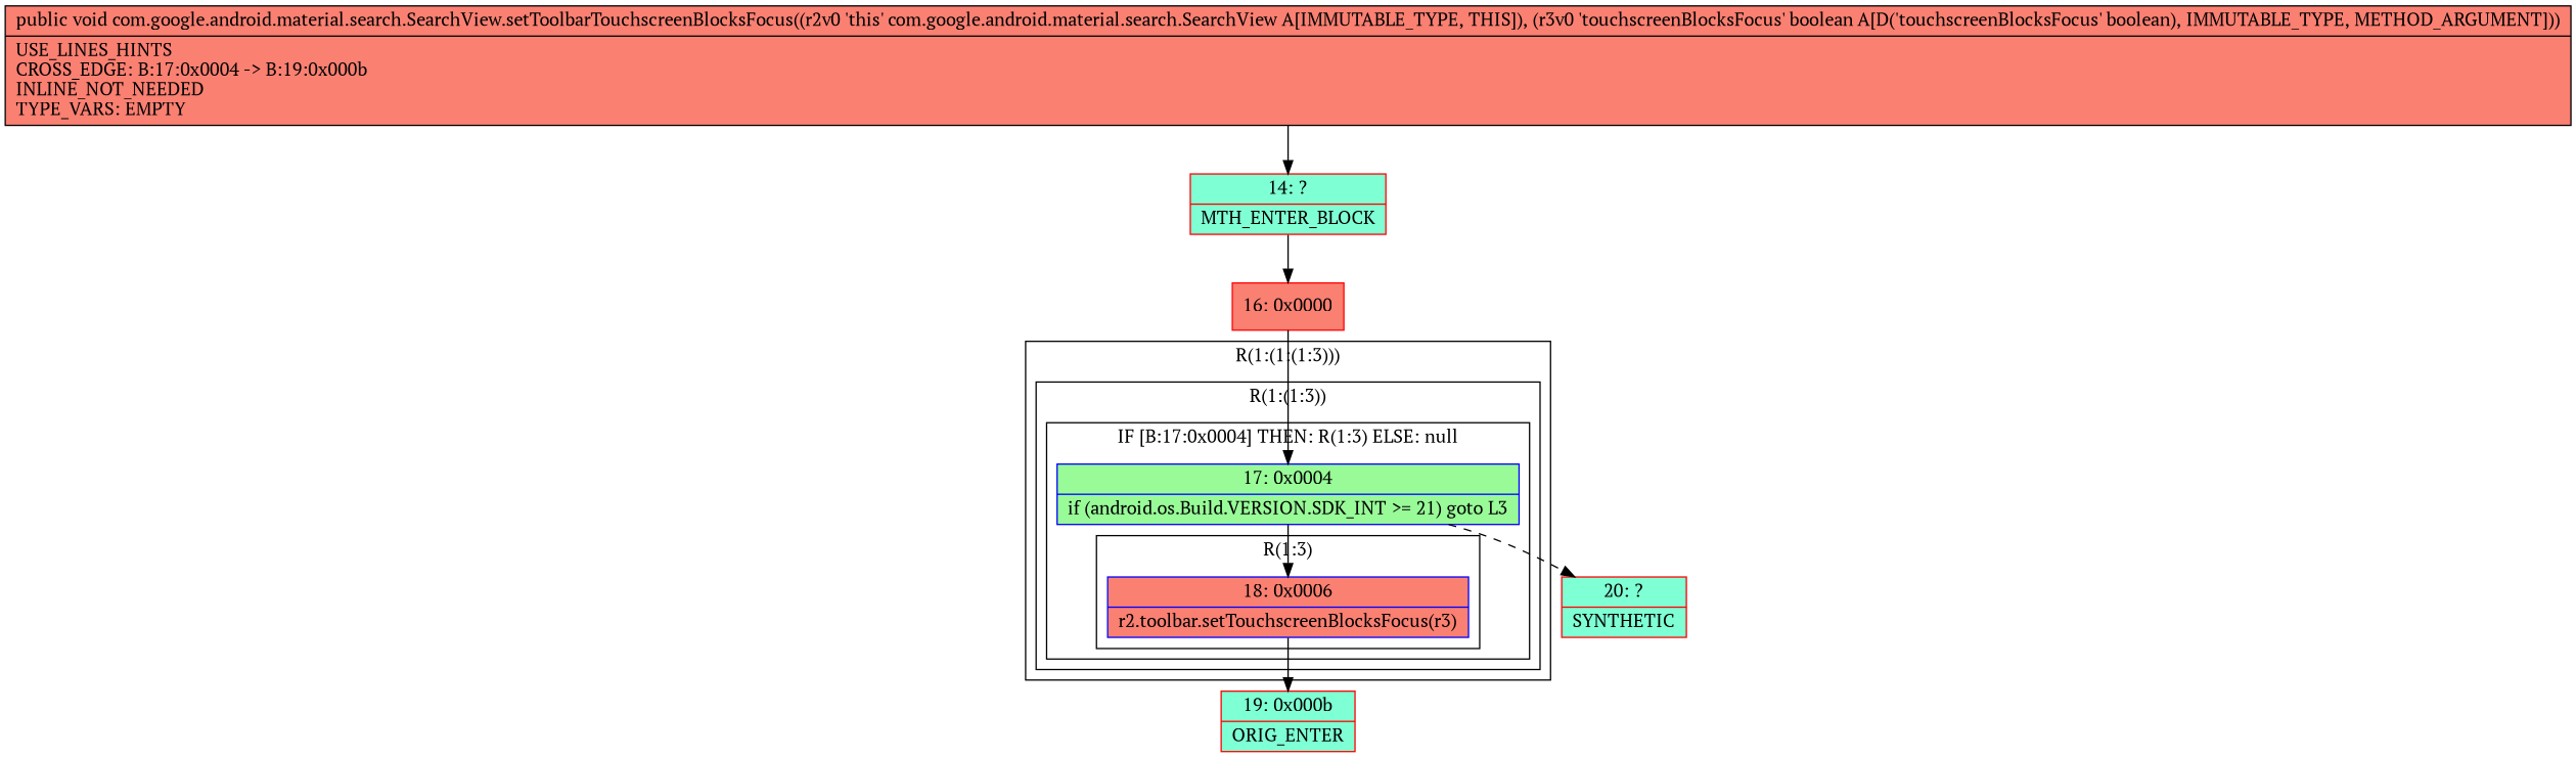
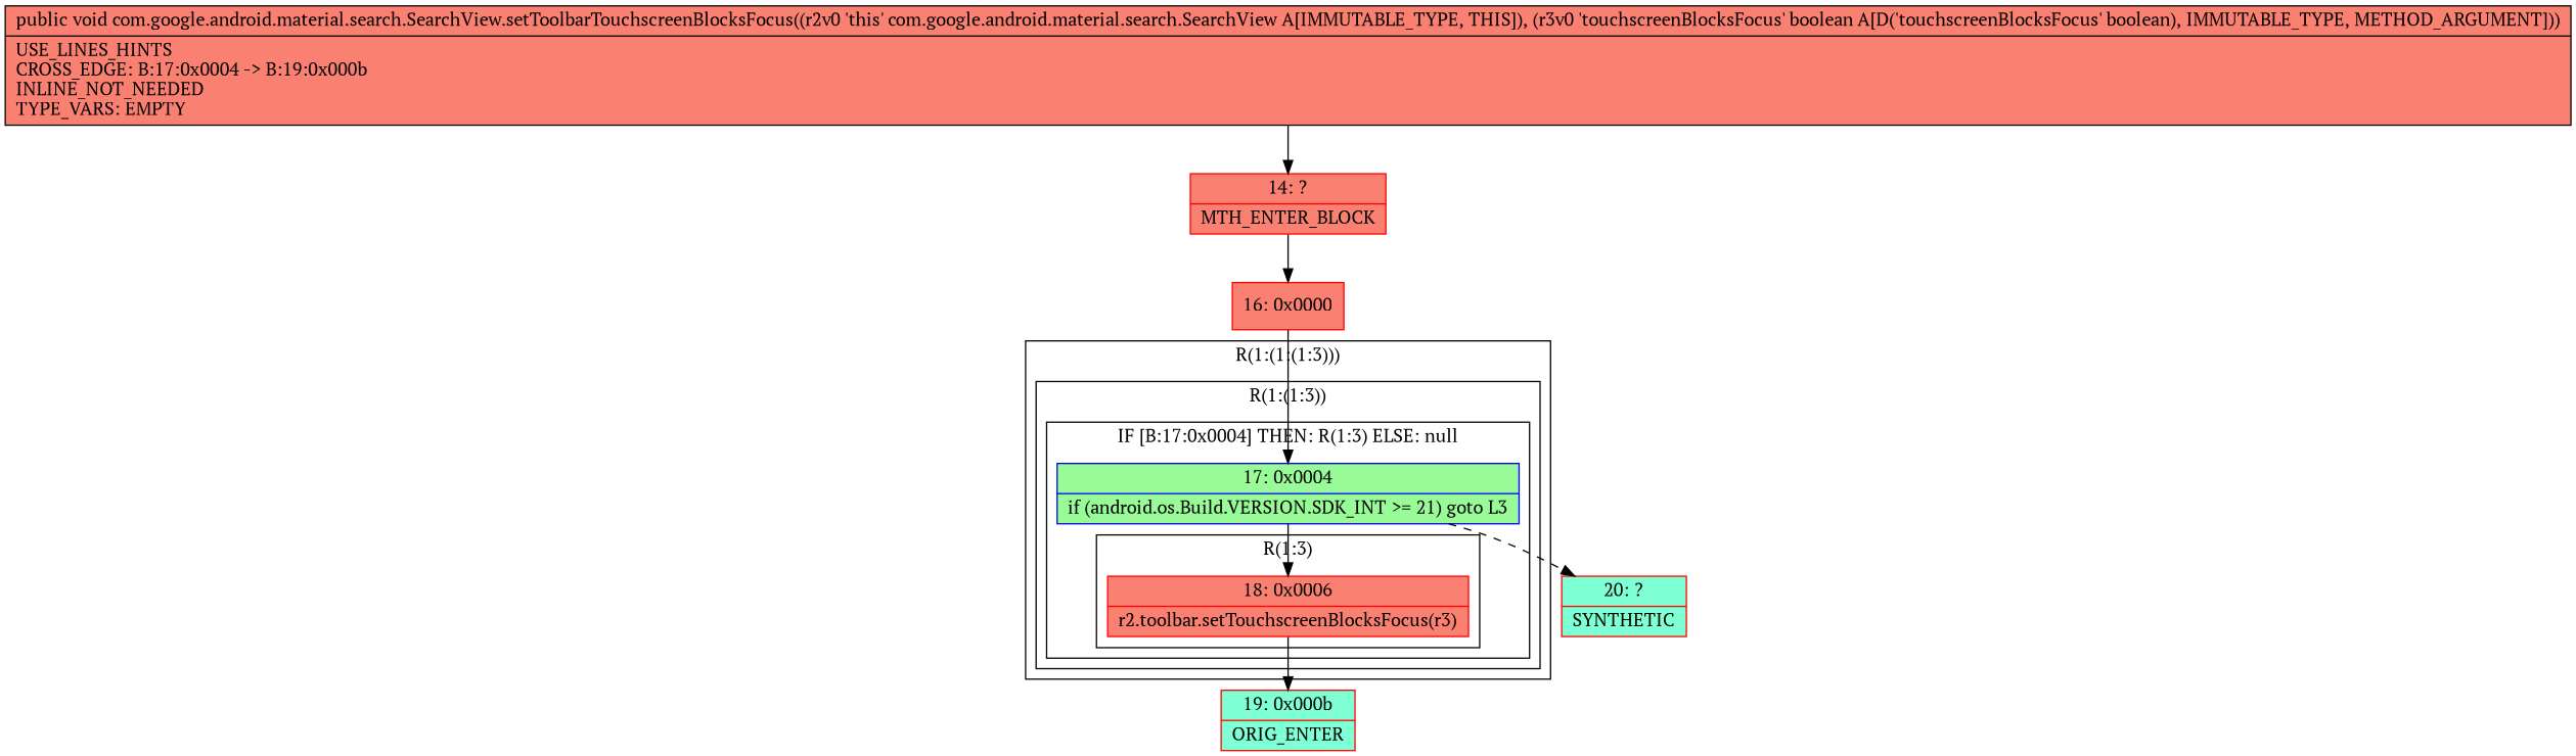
  digraph {
    fontname="PT Serif"
    node [color=red fillcolor=salmon fontname="PT Serif" shape=record style=filled]
    edge [fontname="PT Serif"]
-   n1 [color=blue label="{18\:\ 0x0006|r2.toolbar.setTouchscreenBlocksFocus(r3)\l}"]
+   n1 [label="{18\:\ 0x0006|r2.toolbar.setTouchscreenBlocksFocus(r3)\l}"]
    n2 [color=blue fillcolor=palegreen label="{17\:\ 0x0004|if (android.os.Build.VERSION.SDK_INT \>= 21) goto L3\l}"]
    n3 [fillcolor=aquamarine label="{19\:\ 0x000b|ORIG_ENTER\l}"]
    n4 [fillcolor=aquamarine label="{20\:\ ?|SYNTHETIC\l}"]
-   n5 [fillcolor=aquamarine label="{14\:\ ?|MTH_ENTER_BLOCK\l}"]
+   n5 [label="{14\:\ ?|MTH_ENTER_BLOCK\l}"]
    n6 [label="{16\:\ 0x0000}"]
    n7 [label="{public void com.google.android.material.search.SearchView.setToolbarTouchscreenBlocksFocus((r2v0 'this' com.google.android.material.search.SearchView A[IMMUTABLE_TYPE, THIS]), (r3v0 'touchscreenBlocksFocus' boolean A[D('touchscreenBlocksFocus' boolean), IMMUTABLE_TYPE, METHOD_ARGUMENT]))  | USE_LINES_HINTS\lCROSS_EDGE: B:17:0x0004 \-\> B:19:0x000b\lINLINE_NOT_NEEDED\lTYPE_VARS: EMPTY\l}" color=""]
    subgraph cluster_1 {
      label="R(1:(1:(1:3)))"
      subgraph cluster_2 {
        label="R(1:(1:3))"
        subgraph cluster_3 {
          label="IF [B:17:0x0004] THEN: R(1:3) ELSE: null"
          n2
          subgraph cluster_4 {
            label="R(1:3)"
            n1
          }
        }
      }
    }
    n1 -> n3
    n2 -> n1
    n2 -> n4 [style=dashed]
    n5 -> n6
    n6 -> n2
    n7 -> n5
  }
